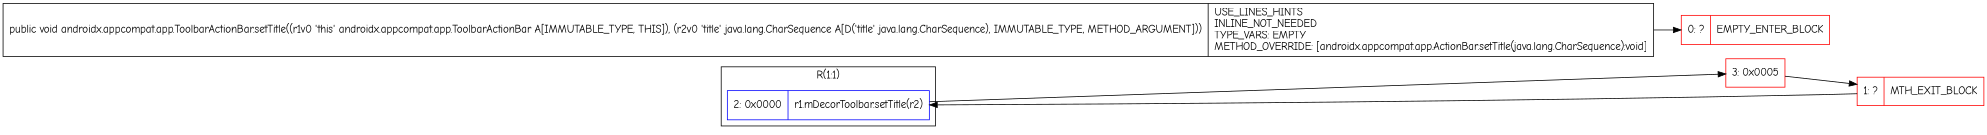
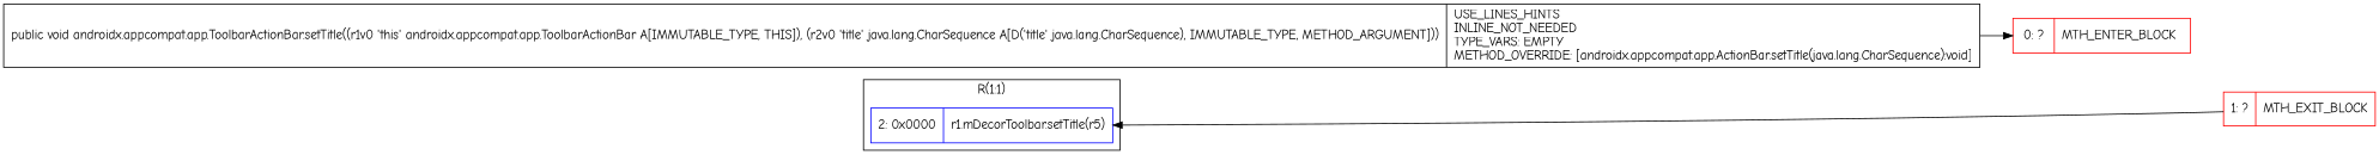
  digraph {
    fontname="Comic Neue"
    rankdir=LR
    node [color=red fontname="Comic Neue" shape=record]
    edge [fontname="Comic Neue"]
-   n1 [color=blue label="{2\:\ 0x0000|r1.mDecorToolbar.setTitle(r2)\l}"]
-   n2 [label="{3\:\ 0x0005}"]
+   n1 [color=blue label="{2\:\ 0x0000|r1.mDecorToolbar.setTitle(r5)\l}"]
    n3 [label="{1\:\ ?|MTH_EXIT_BLOCK\l}"]
-   n4 [label="{0\:\ ?|EMPTY_ENTER_BLOCK\l}"]
+   n4 [label="{0\:\ ?|MTH_ENTER_BLOCK\l}"]
    n5 [label="{public void androidx.appcompat.app.ToolbarActionBar.setTitle((r1v0 'this' androidx.appcompat.app.ToolbarActionBar A[IMMUTABLE_TYPE, THIS]), (r2v0 'title' java.lang.CharSequence A[D('title' java.lang.CharSequence), IMMUTABLE_TYPE, METHOD_ARGUMENT]))  | USE_LINES_HINTS\lINLINE_NOT_NEEDED\lTYPE_VARS: EMPTY\lMETHOD_OVERRIDE: [androidx.appcompat.app.ActionBar.setTitle(java.lang.CharSequence):void]\l}" color=""]
    subgraph cluster_1 {
      label="R(1:1)"
      n1
    }
-   n1 -> n2
-   n2 -> n3
    n3 -> n1
    n5 -> n4
  }
